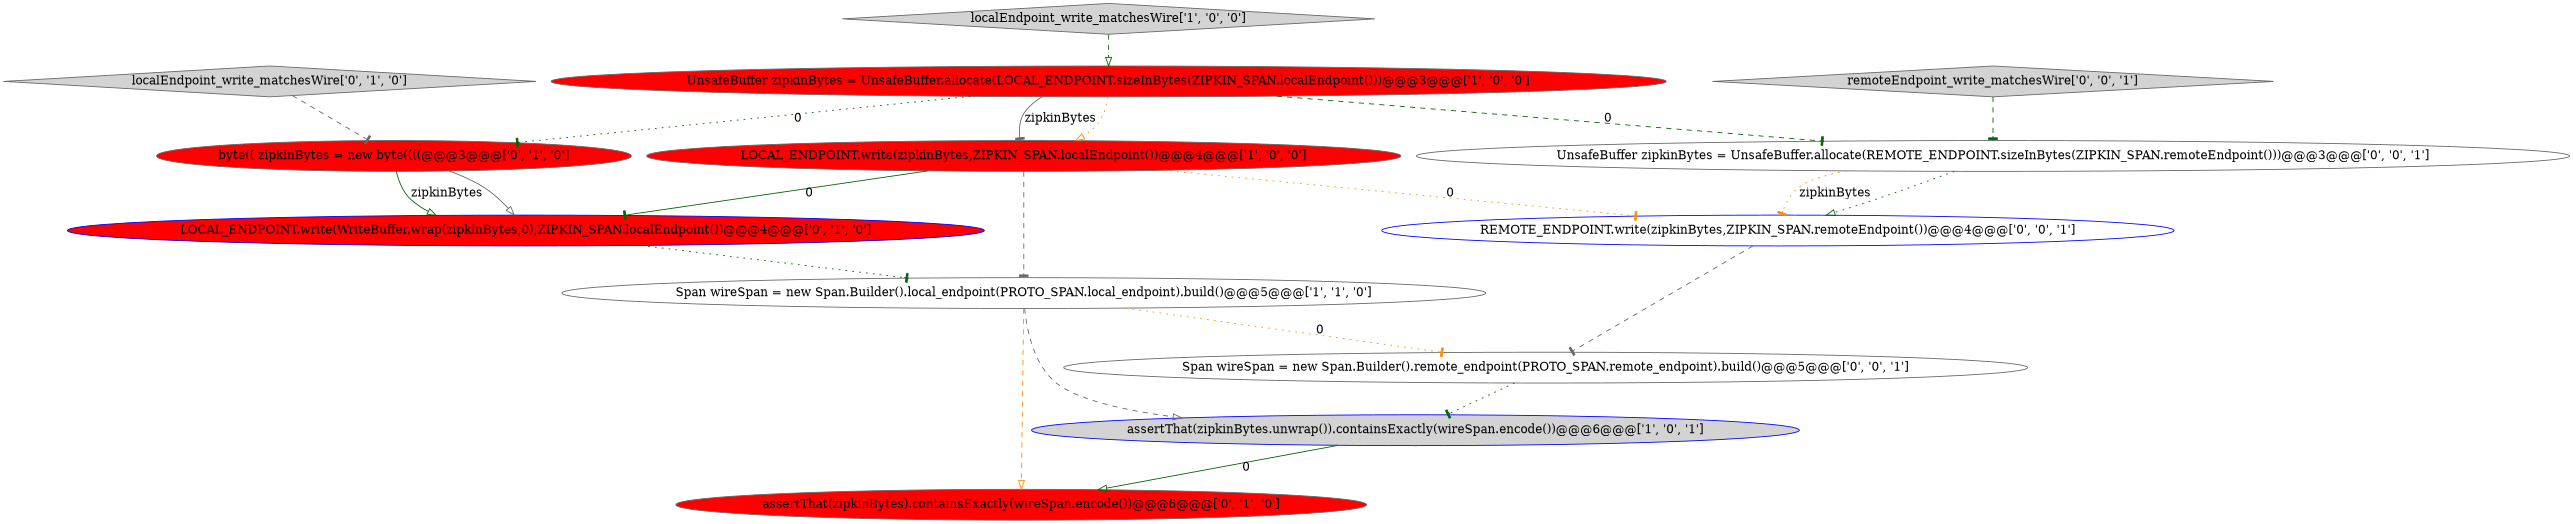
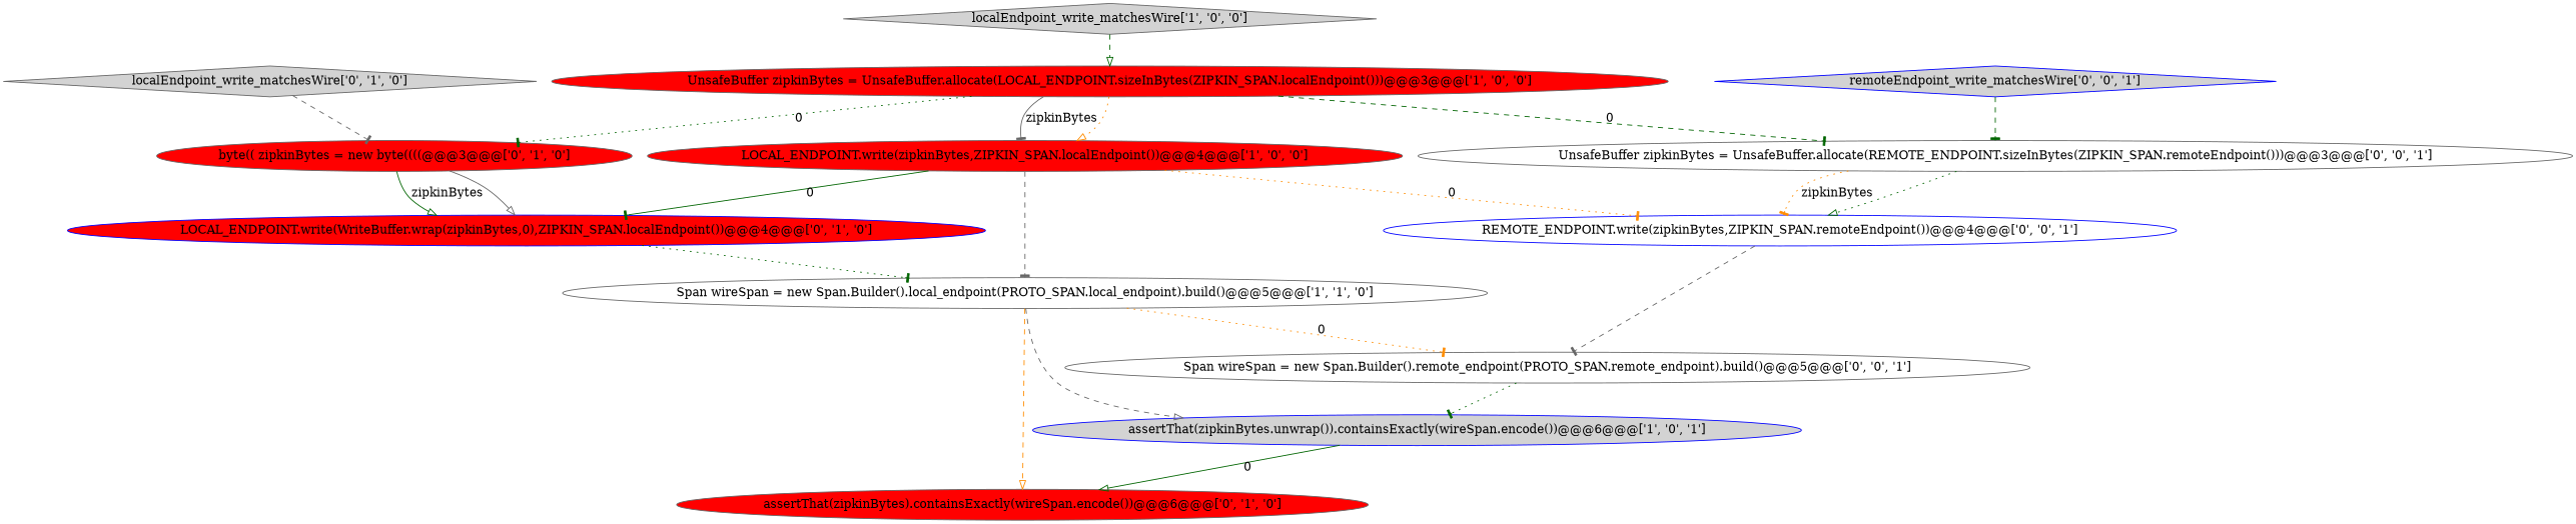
  digraph {
    node [fillcolor=red shape=ellipse style=filled color=gray40]
    edge [style=dotted color=darkgreen arrowhead=tee]
    n1 [fillcolor=white label="UnsafeBuffer zipkinBytes = UnsafeBuffer.allocate(REMOTE_ENDPOINT.sizeInBytes(ZIPKIN_SPAN.remoteEndpoint()))@@@3@@@['0', '0', '1']"]
    n2 [fillcolor=white label="REMOTE_ENDPOINT.write(zipkinBytes,ZIPKIN_SPAN.remoteEndpoint())@@@4@@@['0', '0', '1']" color=blue]
    n3 [label="UnsafeBuffer zipkinBytes = UnsafeBuffer.allocate(LOCAL_ENDPOINT.sizeInBytes(ZIPKIN_SPAN.localEndpoint()))@@@3@@@['1', '0', '0']"]
    n4 [label="byte(( zipkinBytes = new byte((((@@@3@@@['0', '1', '0']"]
    n5 [label="LOCAL_ENDPOINT.write(zipkinBytes,ZIPKIN_SPAN.localEndpoint())@@@4@@@['1', '0', '0']"]
    n6 [label="LOCAL_ENDPOINT.write(WriteBuffer.wrap(zipkinBytes,0),ZIPKIN_SPAN.localEndpoint())@@@4@@@['0', '1', '0']" color=blue]
    n7 [fillcolor=white label="Span wireSpan = new Span.Builder().local_endpoint(PROTO_SPAN.local_endpoint).build()@@@5@@@['1', '1', '0']"]
    n8 [label="assertThat(zipkinBytes).containsExactly(wireSpan.encode())@@@6@@@['0', '1', '0']"]
    n9 [fillcolor=lightgray label="assertThat(zipkinBytes.unwrap()).containsExactly(wireSpan.encode())@@@6@@@['1', '0', '1']" color=blue]
    n10 [fillcolor=white label="Span wireSpan = new Span.Builder().remote_endpoint(PROTO_SPAN.remote_endpoint).build()@@@5@@@['0', '0', '1']"]
    n11 [fillcolor=lightgray label="localEndpoint_write_matchesWire['1', '0', '0']" shape=diamond]
    n12 [fillcolor=lightgray label="localEndpoint_write_matchesWire['0', '1', '0']" shape=diamond]
-   n13 [fillcolor=lightgray label="remoteEndpoint_write_matchesWire['0', '0', '1']" shape=diamond]
+   n13 [fillcolor=lightgray label="remoteEndpoint_write_matchesWire['0', '0', '1']" shape=diamond color=blue]
    n1 -> n2 [arrowhead=onormal]
    n1 -> n2 [label=zipkinBytes color=darkorange]
    n2 -> n10 [style=dashed color=gray40]
    n3 -> n1 [label=0 style=dashed]
    n3 -> n4 [label=0]
    n3 -> n5 [label=zipkinBytes style=solid color=gray40]
    n3 -> n5 [color=darkorange arrowhead=onormal]
    n4 -> n6 [label=zipkinBytes style=solid arrowhead=onormal]
    n4 -> n6 [style=solid color=gray40 arrowhead=onormal]
    n5 -> n2 [label=0 color=darkorange]
    n5 -> n6 [label=0 style=solid]
    n5 -> n7 [style=dashed color=gray40]
    n6 -> n7
    n7 -> n8 [style=dashed color=darkorange arrowhead=onormal]
    n7 -> n9 [style=dashed color=gray40 arrowhead=onormal]
    n7 -> n10 [label=0 color=darkorange]
    n9 -> n8 [label=0 style=solid arrowhead=onormal]
    n10 -> n9
    n11 -> n3 [style=dashed arrowhead=onormal]
    n12 -> n4 [style=dashed color=gray40]
    n13 -> n1 [style=dashed]
  }
